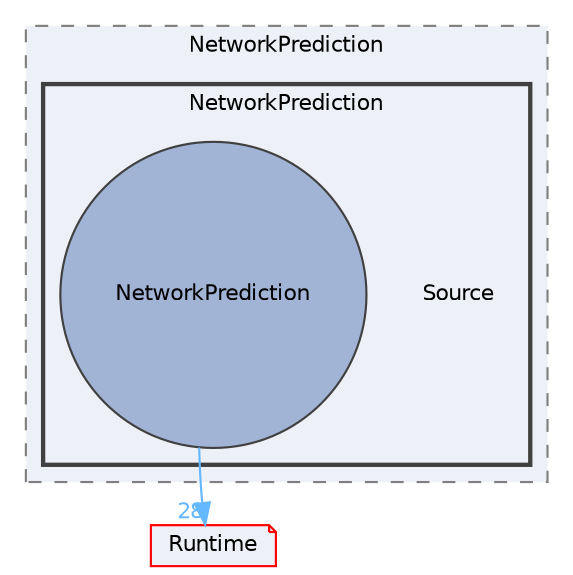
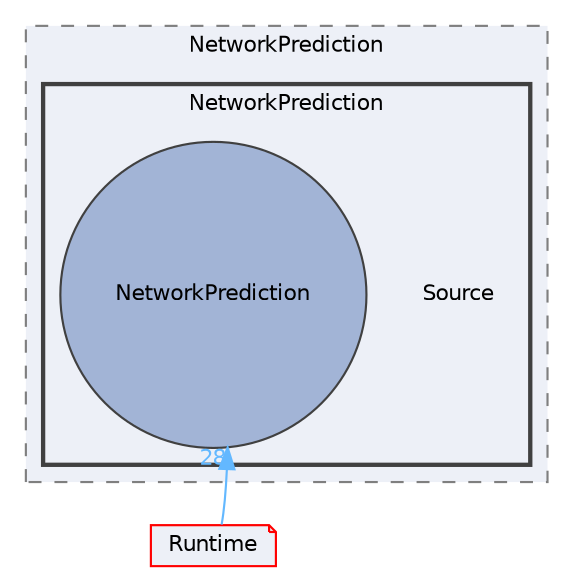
  digraph {
    compound=true
    fontname="DejaVu Sans"
    node [fontname="DejaVu Sans" fontsize=10 style=filled]
    n1 [height=0.2 label=Source shape=plaintext width=0.4 style=""]
    n2 [color=grey25 fillcolor="#a2b4d6" height=0.2 label=NetworkPrediction shape=circle width=0.4]
    n3 [color=red fillcolor="#edf0f7" height=0.2 label=Runtime shape=note width=0.4]
    subgraph cluster_1 {
      bgcolor="#edf0f7"
      fontsize=10
      label=NetworkPrediction
      pencolor=grey50
      style="filled,dashed"
      subgraph cluster_2 {
        bgcolor="#edf0f7"
        fontsize=10
        pencolor=grey25
        style="filled,bold"
        n1
        n2
      }
    }
-   n2 -> n3 [color=steelblue1 fontcolor=steelblue1 fontname="DejaVu Sans" fontsize=10 headlabel=28 labeldistance=1.5 labelfontname=Helvetica labelfontsize=10]
+   n3 -> n2 [color=steelblue1 fontcolor=steelblue1 fontname="DejaVu Sans" fontsize=10 headlabel=28 labeldistance=1.5 labelfontname=Helvetica labelfontsize=10]
  }
